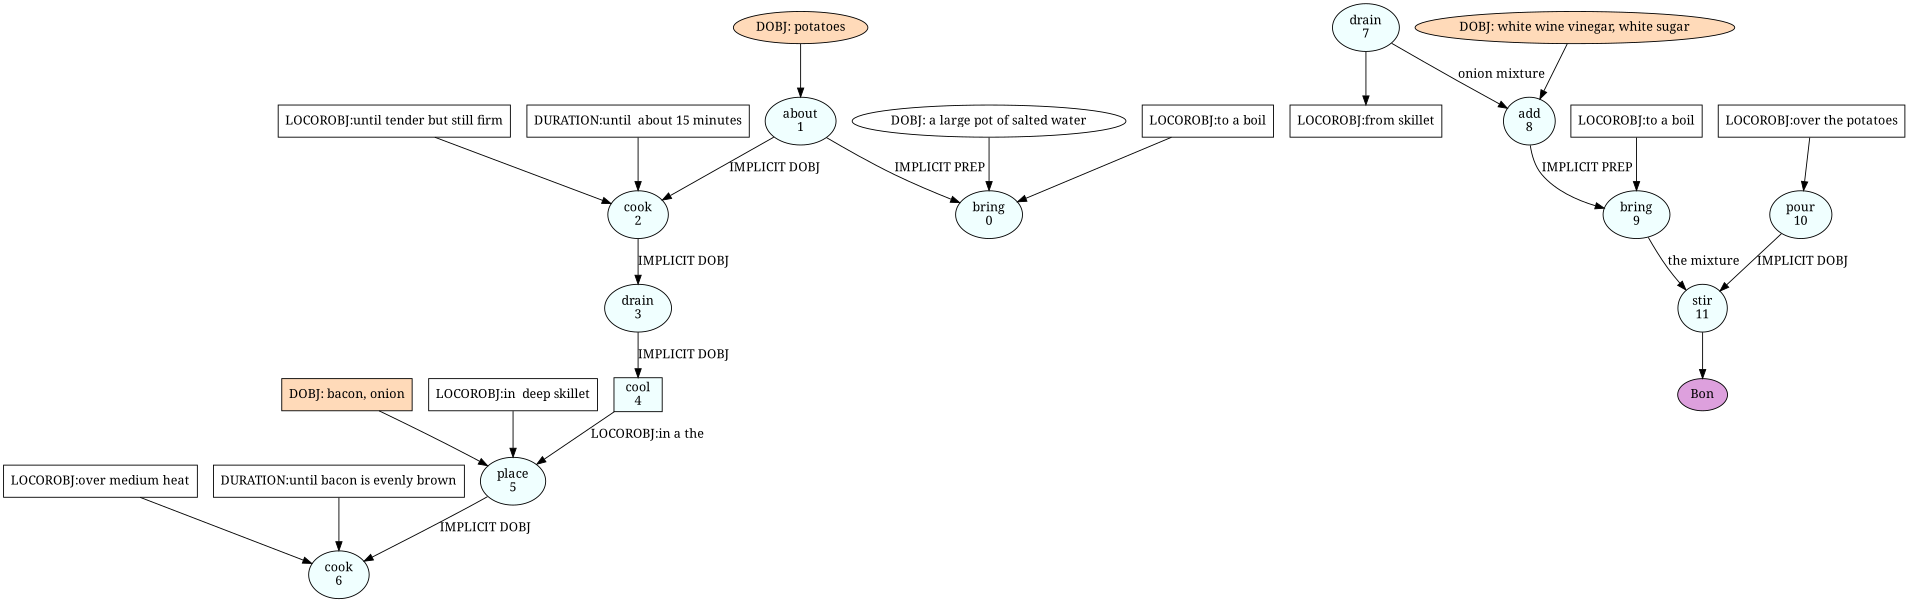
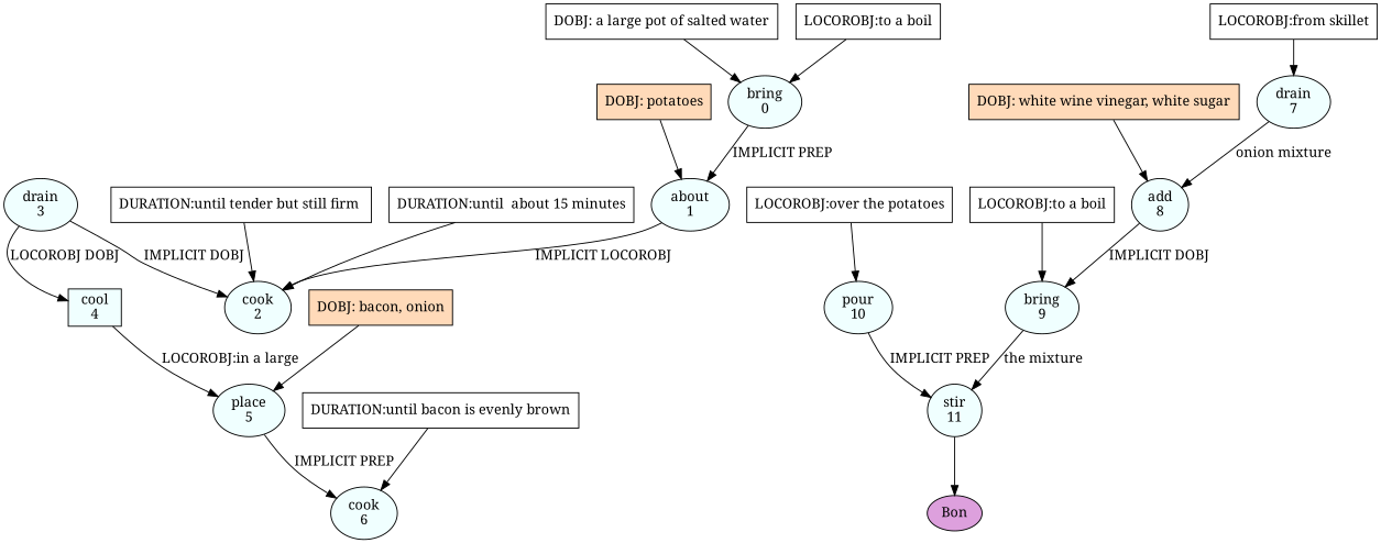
  digraph {
    fontname="Noto Serif"
    node [fillcolor=azure fontname="Noto Serif" shape=box style=filled]
    edge [fontname="Noto Serif"]
    n1 [label="bring\n0" shape=oval]
    n2 [label="about\n1" shape=oval]
    n3 [label="cook\n2" shape=oval]
    n4 [label="drain\n3" shape=oval]
    n5 [label="cool\n4"]
    n6 [label="place\n5" shape=oval]
    n7 [label="cook\n6" shape=oval]
    n8 [label="drain\n7" shape=oval]
    n9 [label="add\n8" shape=oval]
    n10 [label="bring\n9" shape=oval]
    n11 [label="stir\n11" shape=oval]
    n12 [label="pour\n10" shape=oval]
    n13 [fillcolor=plum label=Bon shape=oval]
-   n14 [fillcolor=white label="DOBJ: a large pot of salted water" shape=ellipse]
+   n14 [fillcolor=white label="DOBJ: a large pot of salted water"]
    n15 [fillcolor=white label="LOCOROBJ:to a boil"]
-   n16 [fillcolor=peachpuff label="DOBJ: potatoes" shape=ellipse]
-   n17 [fillcolor=white label="LOCOROBJ:until tender but still firm"]
+   n16 [fillcolor=peachpuff label="DOBJ: potatoes"]
+   n17 [fillcolor=white label="DURATION:until tender but still firm "]
    n18 [fillcolor=white label="DURATION:until  about 15 minutes"]
    n19 [fillcolor=peachpuff label="DOBJ: bacon, onion"]
-   n20 [fillcolor=white label="LOCOROBJ:in  deep skillet"]
-   n21 [fillcolor=white label="LOCOROBJ:over medium heat"]
    n22 [fillcolor=white label="DURATION:until bacon is evenly brown"]
    n23 [fillcolor=white label="LOCOROBJ:from skillet"]
-   n24 [fillcolor=peachpuff label="DOBJ: white wine vinegar, white sugar" shape=ellipse]
+   n24 [fillcolor=peachpuff label="DOBJ: white wine vinegar, white sugar"]
    n25 [fillcolor=white label="LOCOROBJ:to a boil"]
    n26 [fillcolor=white label="LOCOROBJ:over the potatoes"]
-   n2 -> n1 [label="IMPLICIT PREP"]
-   n2 -> n3 [label="IMPLICIT DOBJ"]
-   n3 -> n4 [label="IMPLICIT DOBJ"]
-   n4 -> n5 [label="IMPLICIT DOBJ"]
-   n5 -> n6 [label="LOCOROBJ:in a the "]
-   n6 -> n7 [label="IMPLICIT DOBJ"]
+   n1 -> n2 [label="IMPLICIT PREP"]
+   n2 -> n3 [label="IMPLICIT LOCOROBJ"]
+   n4 -> n3 [label="IMPLICIT DOBJ"]
+   n4 -> n5 [label="LOCOROBJ DOBJ"]
+   n5 -> n6 [label="LOCOROBJ:in a large "]
+   n6 -> n7 [label="IMPLICIT PREP"]
    n8 -> n9 [label="onion mixture"]
-   n9 -> n10 [label="IMPLICIT PREP"]
+   n9 -> n10 [label="IMPLICIT DOBJ"]
    n10 -> n11 [label="the mixture"]
    n11 -> n13
-   n12 -> n11 [label="IMPLICIT DOBJ"]
+   n12 -> n11 [label="IMPLICIT PREP"]
    n14 -> n1
    n15 -> n1
    n16 -> n2
    n17 -> n3
    n18 -> n3
    n19 -> n6
-   n20 -> n6
-   n21 -> n7
    n22 -> n7
-   n8 -> n23
+   n23 -> n8
    n24 -> n9
    n25 -> n10
    n26 -> n12
  }
